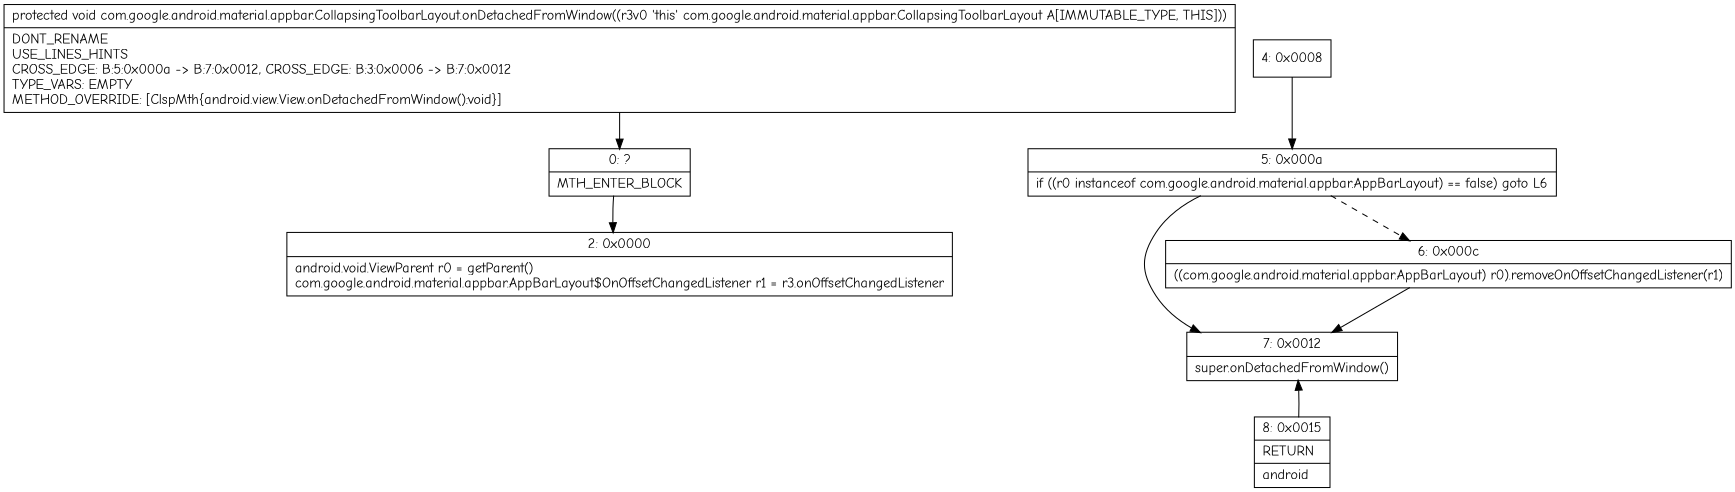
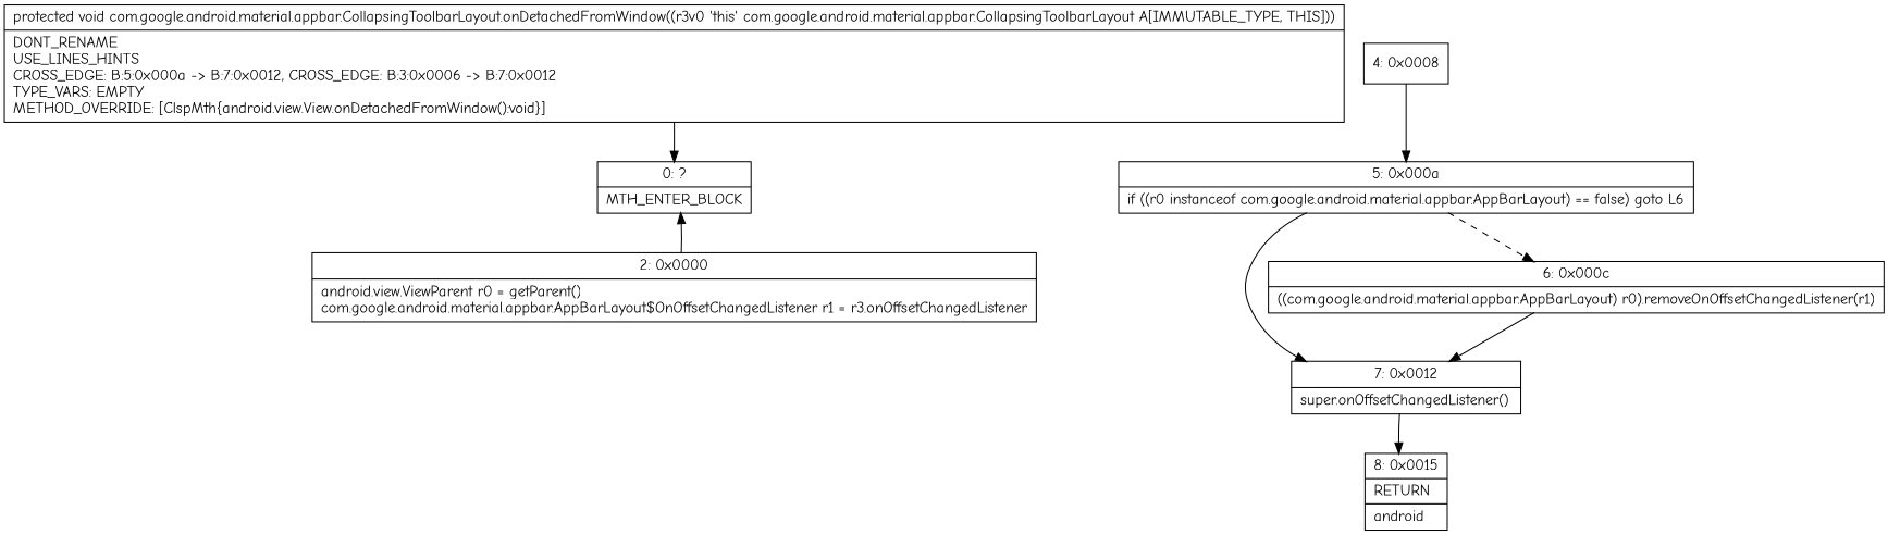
  digraph {
    fontname="Comic Neue"
    node [fontname="Comic Neue" shape=record]
    edge [fontname="Comic Neue"]
    n1 [label="{0\:\ ?|MTH_ENTER_BLOCK\l}"]
-   n2 [label="{2\:\ 0x0000|android.void.ViewParent r0 = getParent()\lcom.google.android.material.appbar.AppBarLayout$OnOffsetChangedListener r1 = r3.onOffsetChangedListener\l}"]
+   n2 [label="{2\:\ 0x0000|android.view.ViewParent r0 = getParent()\lcom.google.android.material.appbar.AppBarLayout$OnOffsetChangedListener r1 = r3.onOffsetChangedListener\l}"]
    n3 [label="{4\:\ 0x0008}"]
    n4 [label="{5\:\ 0x000a|if ((r0 instanceof com.google.android.material.appbar.AppBarLayout) == false) goto L6\l}"]
-   n5 [label="{7\:\ 0x0012|super.onDetachedFromWindow()\l}"]
+   n5 [label="{7\:\ 0x0012|super.onOffsetChangedListener()\l}"]
    n6 [label="{8\:\ 0x0015|RETURN\l|android\l}"]
    n7 [label="{6\:\ 0x000c|((com.google.android.material.appbar.AppBarLayout) r0).removeOnOffsetChangedListener(r1)\l}"]
    n8 [label="{protected void com.google.android.material.appbar.CollapsingToolbarLayout.onDetachedFromWindow((r3v0 'this' com.google.android.material.appbar.CollapsingToolbarLayout A[IMMUTABLE_TYPE, THIS]))  | DONT_RENAME\lUSE_LINES_HINTS\lCROSS_EDGE: B:5:0x000a \-\> B:7:0x0012, CROSS_EDGE: B:3:0x0006 \-\> B:7:0x0012\lTYPE_VARS: EMPTY\lMETHOD_OVERRIDE: [ClspMth\{android.view.View.onDetachedFromWindow():void\}]\l}"]
-   n1 -> n2
+   n2 -> n1
    n3 -> n4
    n4 -> n5
    n4 -> n7 [style=dashed]
-   n6 -> n5
+   n5 -> n6
    n7 -> n5
    n8 -> n1
  }
